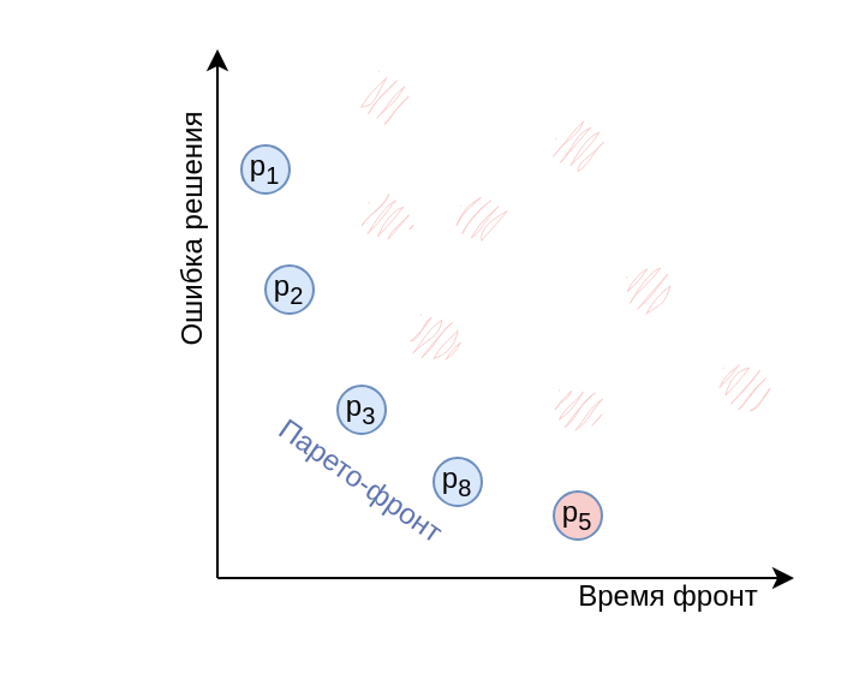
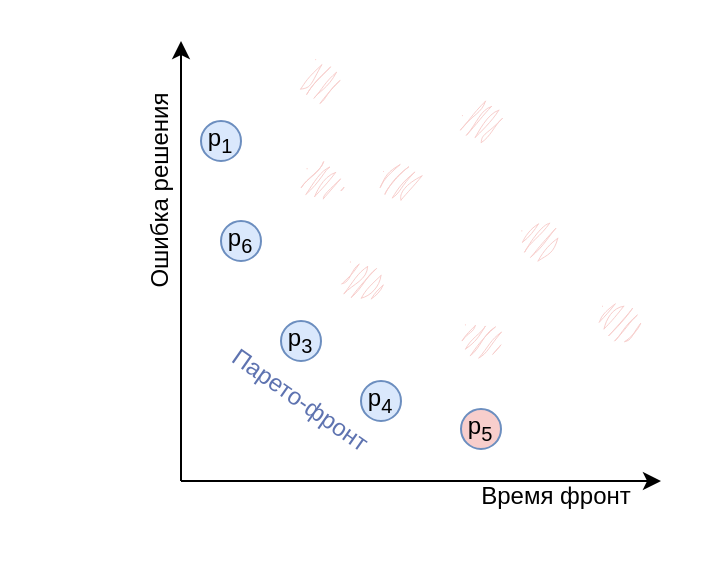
  <mxCell id="0" />
  <mxCell id="1" parent="0" />
  <mxCell id="2" value="" style="endArrow=classic;html=1;rounded=0;" edge="1" parent="1"><mxGeometry width="50" height="50" relative="1" as="geometry"><mxPoint x="90" y="240" as="sourcePoint" /><mxPoint x="90" y="20" as="targetPoint" /></mxGeometry></mxCell>
  <mxCell id="3" value="" style="endArrow=classic;html=1;rounded=0;" edge="1" parent="1"><mxGeometry width="50" height="50" relative="1" as="geometry"><mxPoint x="90" y="240" as="sourcePoint" /><mxPoint x="330" y="240" as="targetPoint" /></mxGeometry></mxCell>
  <mxCell id="4" value="p&lt;sub&gt;1&lt;/sub&gt;" style="ellipse;whiteSpace=wrap;html=1;aspect=fixed;fillColor=#dae8fc;strokeColor=#6c8ebf;" vertex="1" parent="1"><mxGeometry x="100" y="60" width="20" height="20" as="geometry" /></mxCell>
- <mxCell id="5" value="p&lt;sub style=&quot;border-color: var(--border-color);&quot;&gt;2&lt;/sub&gt;" style="ellipse;whiteSpace=wrap;html=1;aspect=fixed;fillColor=#dae8fc;strokeColor=#6c8ebf;" vertex="1" parent="1"><mxGeometry x="110" y="110" width="20" height="20" as="geometry" /></mxCell>
+ <mxCell id="5" value="p&lt;sub style=&quot;border-color: var(--border-color);&quot;&gt;6&lt;/sub&gt;" style="ellipse;whiteSpace=wrap;html=1;aspect=fixed;fillColor=#dae8fc;strokeColor=#6c8ebf;" vertex="1" parent="1"><mxGeometry x="110" y="110" width="20" height="20" as="geometry" /></mxCell>
  <mxCell id="6" value="p&lt;sub style=&quot;border-color: var(--border-color);&quot;&gt;3&lt;/sub&gt;" style="ellipse;whiteSpace=wrap;html=1;aspect=fixed;fillColor=#dae8fc;strokeColor=#6c8ebf;" vertex="1" parent="1"><mxGeometry x="140" y="160" width="20" height="20" as="geometry" /></mxCell>
- <mxCell id="7" value="p&lt;sub style=&quot;border-color: var(--border-color);&quot;&gt;8&lt;/sub&gt;" style="ellipse;whiteSpace=wrap;html=1;aspect=fixed;fillColor=#dae8fc;strokeColor=#6c8ebf;" vertex="1" parent="1"><mxGeometry x="180" y="190" width="20" height="20" as="geometry" /></mxCell>
+ <mxCell id="7" value="p&lt;sub style=&quot;border-color: var(--border-color);&quot;&gt;4&lt;/sub&gt;" style="ellipse;whiteSpace=wrap;html=1;aspect=fixed;fillColor=#dae8fc;strokeColor=#6c8ebf;" vertex="1" parent="1"><mxGeometry x="180" y="190" width="20" height="20" as="geometry" /></mxCell>
  <mxCell id="8" value="p&lt;sub style=&quot;border-color: var(--border-color);&quot;&gt;5&lt;/sub&gt;" style="ellipse;whiteSpace=wrap;html=1;aspect=fixed;fillColor=#f8cecc;strokeColor=#6c8ebf;" vertex="1" parent="1"><mxGeometry x="230" y="204" width="20" height="20" as="geometry" /></mxCell>
  <mxCell id="9" value="" style="ellipse;whiteSpace=wrap;html=1;aspect=fixed;fillColor=#f8cecc;strokeColor=none;shadow=0;sketch=1;curveFitting=1;jiggle=2;" vertex="1" parent="1"><mxGeometry x="190" y="80" width="20" height="20" as="geometry" /></mxCell>
  <mxCell id="10" value="" style="ellipse;whiteSpace=wrap;html=1;aspect=fixed;fillColor=#f8cecc;strokeColor=none;shadow=0;sketch=1;curveFitting=1;jiggle=2;" vertex="1" parent="1"><mxGeometry x="230" y="160" width="20" height="20" as="geometry" /></mxCell>
  <mxCell id="11" value="" style="ellipse;whiteSpace=wrap;html=1;aspect=fixed;fillColor=#f8cecc;strokeColor=none;shadow=0;sketch=1;curveFitting=1;jiggle=2;" vertex="1" parent="1"><mxGeometry x="170" y="130" width="20" height="20" as="geometry" /></mxCell>
  <mxCell id="12" value="" style="ellipse;whiteSpace=wrap;html=1;aspect=fixed;fillColor=#f8cecc;strokeColor=none;shadow=0;sketch=1;curveFitting=1;jiggle=2;" vertex="1" parent="1"><mxGeometry x="260" y="110" width="20" height="20" as="geometry" /></mxCell>
  <mxCell id="13" value="" style="ellipse;whiteSpace=wrap;html=1;aspect=fixed;fillColor=#f8cecc;strokeColor=none;shadow=0;sketch=1;curveFitting=1;jiggle=2;" vertex="1" parent="1"><mxGeometry x="300" y="150" width="20" height="20" as="geometry" /></mxCell>
  <mxCell id="14" value="" style="ellipse;whiteSpace=wrap;html=1;aspect=fixed;fillColor=#f8cecc;strokeColor=none;shadow=0;sketch=1;curveFitting=1;jiggle=2;" vertex="1" parent="1"><mxGeometry x="150" y="80" width="20" height="20" as="geometry" /></mxCell>
  <mxCell id="15" value="" style="ellipse;whiteSpace=wrap;html=1;aspect=fixed;fillColor=#f8cecc;strokeColor=none;shadow=0;sketch=1;curveFitting=1;jiggle=2;" vertex="1" parent="1"><mxGeometry x="230" y="50" width="20" height="20" as="geometry" /></mxCell>
  <mxCell id="16" value="" style="ellipse;whiteSpace=wrap;html=1;aspect=fixed;fillColor=#f8cecc;strokeColor=none;shadow=0;sketch=1;curveFitting=1;jiggle=2;" vertex="1" parent="1"><mxGeometry x="150" y="30" width="20" height="20" as="geometry" /></mxCell>
  <mxCell id="17" value="Ошибка решения" style="text;html=1;strokeColor=none;fillColor=none;align=center;verticalAlign=middle;whiteSpace=wrap;rounded=0;rotation=-90;" vertex="1" parent="1"><mxGeometry x="20" y="80" width="120" height="30" as="geometry" /></mxCell>
  <mxCell id="18" value="Время фронт" style="text;html=1;strokeColor=none;fillColor=none;align=center;verticalAlign=middle;whiteSpace=wrap;rounded=0;" vertex="1" parent="1"><mxGeometry x="223" y="233" width="110" height="30" as="geometry" /></mxCell>
  <mxCell id="19" value="&lt;font color=&quot;#5e73b0&quot;&gt;Парето-фронт&lt;/font&gt;" style="text;html=1;strokeColor=none;fillColor=none;align=center;verticalAlign=middle;whiteSpace=wrap;rounded=0;rotation=35;" vertex="1" parent="1"><mxGeometry x="105" y="185" width="90" height="30" as="geometry" /></mxCell>
